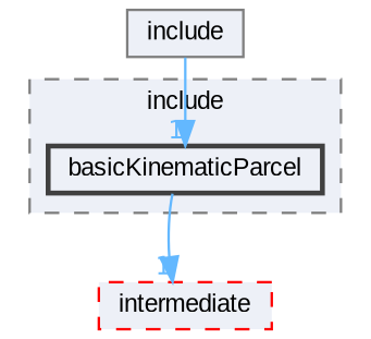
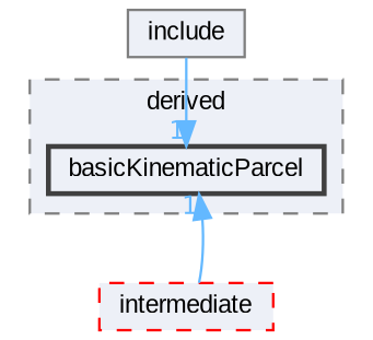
  digraph {
    compound=true
    fontname="Liberation Sans"
    node [fillcolor="#edf0f7" fontname="Liberation Sans" fontsize=10 shape=box]
    edge [color=steelblue1 fontcolor=steelblue1 fontname="Liberation Sans" fontsize=10 headlabel=1 labeldistance=1.5 labelfontname=Helvetica labelfontsize=10]
    n1 [color=grey25 height=0.2 label=basicKinematicParcel style="filled,bold" width=0.4]
    n2 [color=red height=0.2 label=intermediate style="filled,dashed" width=0.4]
    n3 [color=grey50 height=0.2 label=include style=filled width=0.4]
    subgraph cluster_1 {
      bgcolor="#edf0f7"
      fontsize=10
-     label=include
+     label=derived
      pencolor=grey50
      style="filled,dashed"
      n1
    }
-   n1 -> n2
+   n2 -> n1
    n3 -> n1
  }
